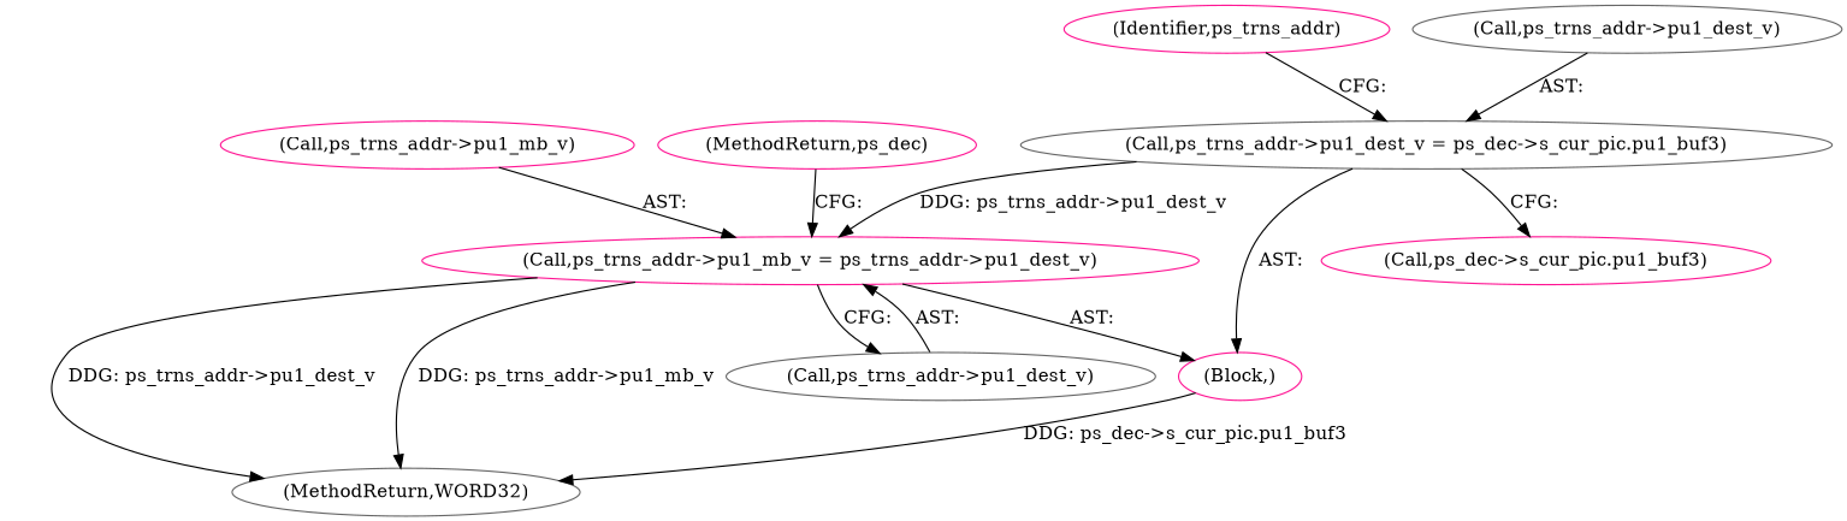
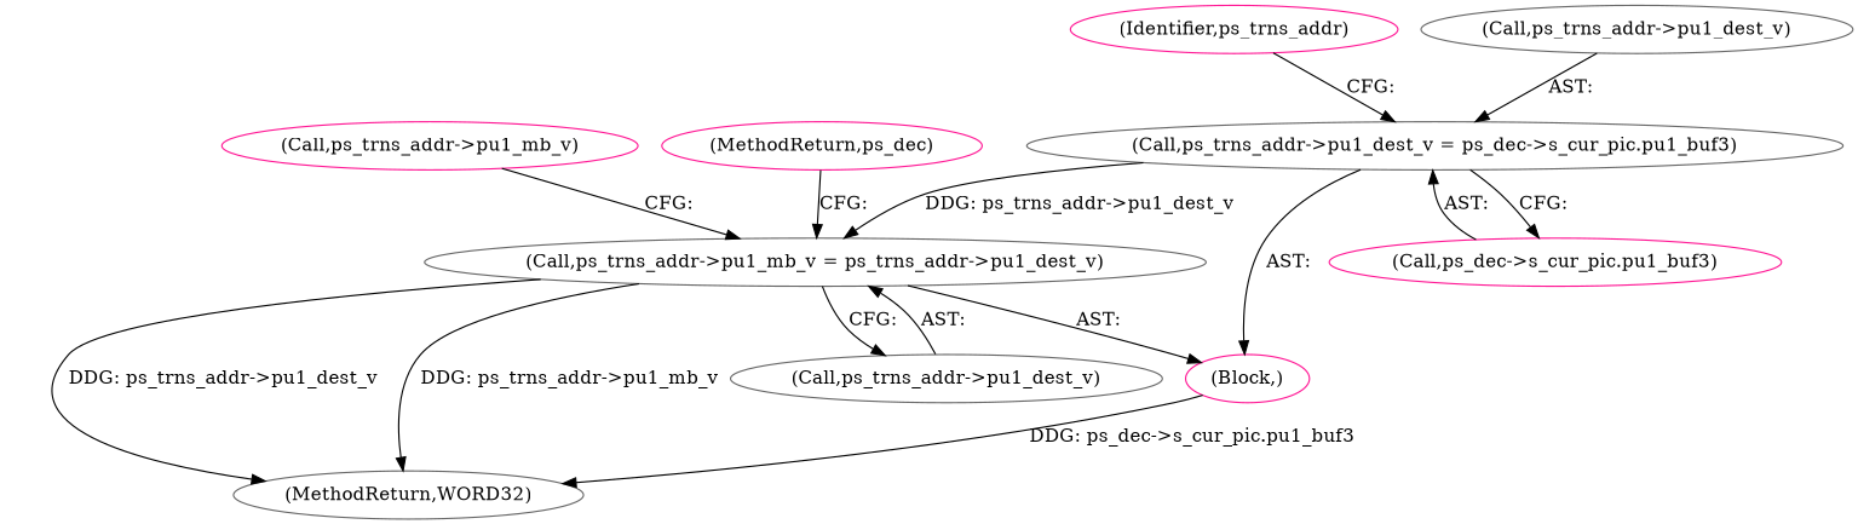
  digraph {
    node [color=deeppink]
    n1 [color=gray40 label="(Call,ps_trns_addr->pu1_dest_v = ps_dec->s_cur_pic.pu1_buf3)"]
-   n2 [label="(Call,ps_trns_addr->pu1_mb_v = ps_trns_addr->pu1_dest_v)"]
+   n2 [color=gray40 label="(Call,ps_trns_addr->pu1_mb_v = ps_trns_addr->pu1_dest_v)"]
    n3 [label="(Call,ps_dec->s_cur_pic.pu1_buf3)"]
    n4 [label="(Block,)"]
    n5 [color=gray40 label="(MethodReturn,WORD32)"]
    n6 [color=gray40 label="(Call,ps_trns_addr->pu1_dest_v)"]
    n7 [label="(Call,ps_trns_addr->pu1_mb_v)"]
    n8 [label="(MethodReturn,ps_dec)"]
    n9 [label="(Identifier,ps_trns_addr)"]
    n10 [color=gray40 label="(Call,ps_trns_addr->pu1_dest_v)"]
    n1 -> n2 [label="DDG: ps_trns_addr->pu1_dest_v"]
    n1 -> n3 [label="CFG: "]
    n1 -> n4 [label="AST: "]
    n2 -> n4 [label="AST: "]
    n2 -> n5 [label="DDG: ps_trns_addr->pu1_dest_v"]
    n2 -> n5 [label="DDG: ps_trns_addr->pu1_mb_v"]
    n2 -> n6 [label="CFG: "]
+   n3 -> n1 [label="AST: "]
    n4 -> n5 [label="DDG: ps_dec->s_cur_pic.pu1_buf3"]
    n6 -> n2 [label="AST: "]
-   n7 -> n2 [label="AST: "]
+   n7 -> n2 [label="CFG: "]
    n8 -> n2 [label="CFG: "]
    n9 -> n1 [label="CFG: "]
    n10 -> n1 [label="AST: "]
  }
